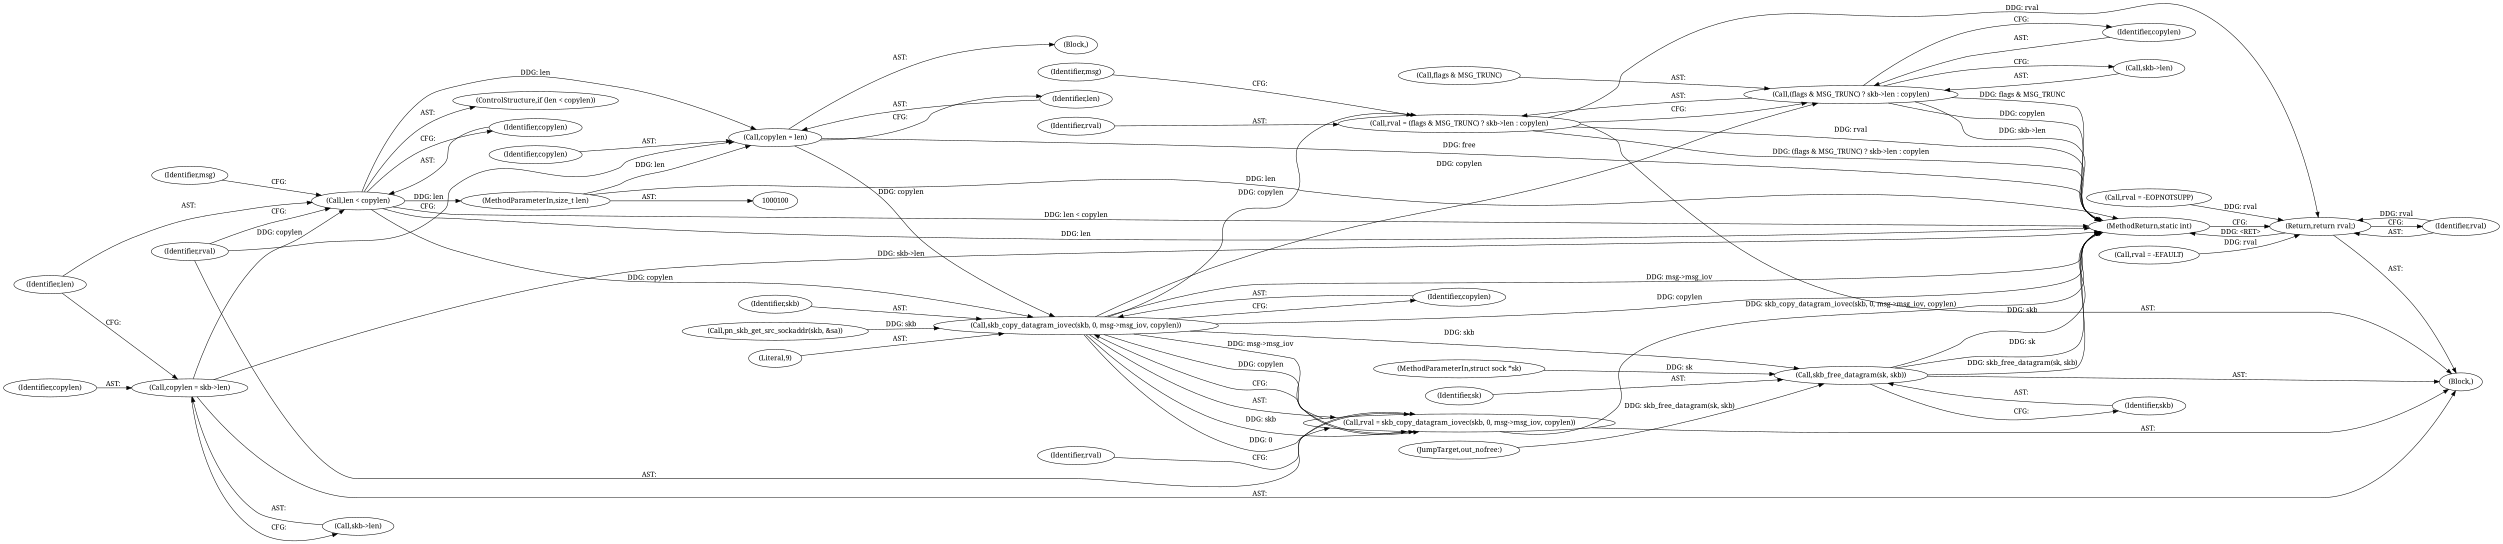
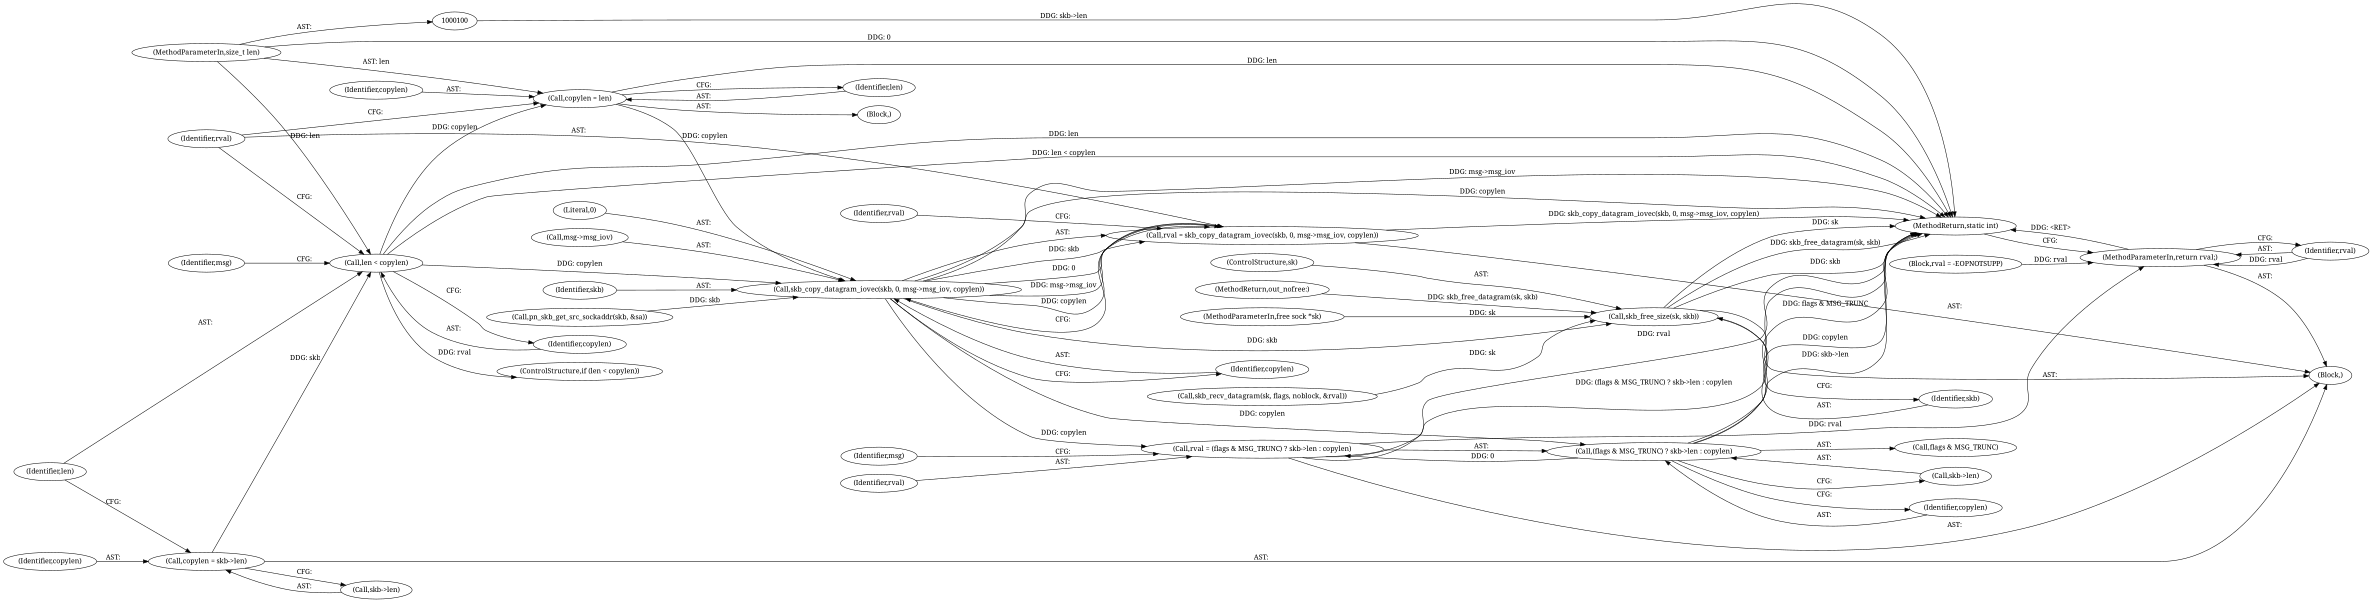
  digraph {
    fontname="Noto Serif"
    rankdir=LR
    node [fontname="Noto Serif"]
    edge [fontname="Noto Serif"]
    n1 [label="(Call,copylen = len)"]
    n2 [label="(Call,skb_copy_datagram_iovec(skb, 0, msg->msg_iov, copylen))"]
    n3 [label="(Identifier,len)"]
    n4 [label="(Block,)"]
    n5 [label="(MethodReturn,static int)"]
    n6 [label="(Call,rval = skb_copy_datagram_iovec(skb, 0, msg->msg_iov, copylen))"]
    n7 [label="(Call,rval = (flags & MSG_TRUNC) ? skb->len : copylen)"]
    n8 [label="(Call,(flags & MSG_TRUNC) ? skb->len : copylen)"]
-   n9 [label="(Call,skb_free_datagram(sk, skb))"]
+   n9 [label="(Call,skb_free_size(sk, skb))"]
    n10 [label="(Identifier,copylen)"]
-   n11 [label="(Return,return rval;)"]
+   n11 [label="(MethodParameterIn,return rval;)"]
    n12 [label="(Call,len < copylen)"]
    n13 [label="(ControlStructure,if (len < copylen))"]
    n14 [label="(Identifier,copylen)"]
    n15 [label="(MethodParameterIn,size_t len)"]
    1000100
    n17 [label="(Call,copylen = skb->len)"]
    n18 [label="(Block,)"]
    n19 [label="(Call,skb->len)"]
    n20 [label="(Identifier,copylen)"]
    n21 [label="(Call,skb->len)"]
    n22 [label="(Identifier,skb)"]
    n23 [label="(Identifier,rval)"]
    n24 [label="(Call,pn_skb_get_src_sockaddr(skb, &sa))"]
-   n25 [label="(Literal,9)"]
-   n26 [label="(Call,rval = -EOPNOTSUPP)"]
+   n25 [label="(Literal,0)"]
+   n26 [label="(Block,rval = -EOPNOTSUPP)"]
    n27 [label="(Identifier,rval)"]
    n28 [label="(Identifier,msg)"]
    n29 [label="(Identifier,rval)"]
    n30 [label="(Identifier,msg)"]
-   n31 [label="(Identifier,sk)"]
+   n31 [label="(ControlStructure,sk)"]
    n32 [label="(Identifier,copylen)"]
    n33 [label="(Identifier,len)"]
-   n34 [label="(JumpTarget,out_nofree:)"]
+   n34 [label="(MethodReturn,out_nofree:)"]
    n35 [label="(Call,flags & MSG_TRUNC)"]
-   n36 [label="(MethodParameterIn,struct sock *sk)"]
-   n37 [label="(Call,rval = -EFAULT)"]
+   n36 [label="(MethodParameterIn,free sock *sk)"]
    n38 [label="(Identifier,copylen)"]
+   n39 [label="(Call,skb_recv_datagram(sk, flags, noblock, &rval))"]
+   n40 [label="(Call,msg->msg_iov)"]
    n41 [label="(Identifier,rval)"]
    n42 [label="(Identifier,skb)"]
    n1 -> n2 [label="DDG: copylen"]
    n1 -> n3 [label="CFG: "]
    n1 -> n4 [label="AST: "]
-   n1 -> n5 [label="DDG: free"]
+   n1 -> n5 [label="DDG: len"]
    n2 -> n5 [label="DDG: msg->msg_iov"]
    n2 -> n5 [label="DDG: copylen"]
    n2 -> n6 [label="AST: "]
    n2 -> n6 [label="DDG: skb"]
    n2 -> n6 [label="DDG: 0"]
    n2 -> n6 [label="DDG: msg->msg_iov"]
    n2 -> n6 [label="DDG: copylen"]
    n2 -> n7 [label="DDG: copylen"]
    n2 -> n8 [label="DDG: copylen"]
    n2 -> n9 [label="DDG: skb"]
    n2 -> n10 [label="CFG: "]
    n3 -> n1 [label="AST: "]
    n5 -> n11 [label="CFG: "]
    n6 -> n2 [label="CFG: "]
    n6 -> n5 [label="DDG: skb_copy_datagram_iovec(skb, 0, msg->msg_iov, copylen)"]
    n6 -> n18 [label="AST: "]
    n7 -> n5 [label="DDG: rval"]
    n7 -> n5 [label="DDG: (flags & MSG_TRUNC) ? skb->len : copylen"]
-   n7 -> n8 [label="CFG: "]
+   n7 -> n8 [label="AST: "]
    n7 -> n11 [label="DDG: rval"]
    n7 -> n18 [label="AST: "]
    n8 -> n5 [label="DDG: skb->len"]
    n8 -> n5 [label="DDG: flags & MSG_TRUNC"]
    n8 -> n5 [label="DDG: copylen"]
-   n8 -> n7 [label="AST: "]
+   n8 -> n7 [label="DDG: 0"]
    n8 -> n20 [label="CFG: "]
    n8 -> n21 [label="CFG: "]
    n9 -> n5 [label="DDG: sk"]
    n9 -> n5 [label="DDG: skb_free_datagram(sk, skb)"]
    n9 -> n5 [label="DDG: skb"]
    n9 -> n18 [label="AST: "]
    n9 -> n22 [label="CFG: "]
    n10 -> n2 [label="AST: "]
    n11 -> n5 [label="DDG: <RET>"]
    n11 -> n18 [label="AST: "]
    n11 -> n23 [label="CFG: "]
-   n12 -> n1 [label="DDG: len"]
+   n12 -> n1 [label="DDG: copylen"]
    n12 -> n2 [label="DDG: copylen"]
    n12 -> n5 [label="DDG: len < copylen"]
    n12 -> n5 [label="DDG: len"]
-   n12 -> n13 [label="AST: "]
+   n12 -> n13 [label="DDG: rval"]
    n12 -> n14 [label="CFG: "]
    n14 -> n12 [label="AST: "]
-   n15 -> n1 [label="DDG: len"]
-   n15 -> n5 [label="DDG: len"]
-   n12 -> n15 [label="DDG: len"]
+   n15 -> n1 [label="AST: len"]
+   n15 -> n5 [label="DDG: 0"]
+   n15 -> n12 [label="DDG: len"]
    n15 -> 1000100 [label="AST: "]
-   n17 -> n5 [label="DDG: skb->len"]
-   n17 -> n12 [label="DDG: copylen"]
+   1000100 -> n5 [label="DDG: skb->len"]
+   n17 -> n12 [label="DDG: skb"]
    n17 -> n18 [label="AST: "]
    n17 -> n19 [label="CFG: "]
    n19 -> n17 [label="AST: "]
    n20 -> n8 [label="AST: "]
    n21 -> n8 [label="AST: "]
    n22 -> n9 [label="AST: "]
    n23 -> n11 [label="AST: "]
    n23 -> n11 [label="DDG: rval"]
    n24 -> n2 [label="DDG: skb"]
    n25 -> n2 [label="AST: "]
    n26 -> n11 [label="DDG: rval"]
    n27 -> n6 [label="CFG: "]
    n28 -> n12 [label="CFG: "]
    n29 -> n1 [label="CFG: "]
    n29 -> n6 [label="AST: "]
    n29 -> n12 [label="CFG: "]
    n30 -> n7 [label="CFG: "]
    n31 -> n9 [label="AST: "]
    n32 -> n1 [label="AST: "]
    n33 -> n12 [label="AST: "]
    n33 -> n17 [label="CFG: "]
    n34 -> n9 [label="DDG: skb_free_datagram(sk, skb)"]
-   n35 -> n8 [label="AST: "]
+   n8 -> n35 [label="AST: "]
    n36 -> n9 [label="DDG: sk"]
-   n37 -> n11 [label="DDG: rval"]
    n38 -> n17 [label="AST: "]
+   n39 -> n9 [label="DDG: sk"]
+   n40 -> n2 [label="AST: "]
    n41 -> n7 [label="AST: "]
    n42 -> n2 [label="AST: "]
  }
